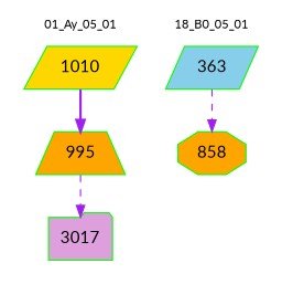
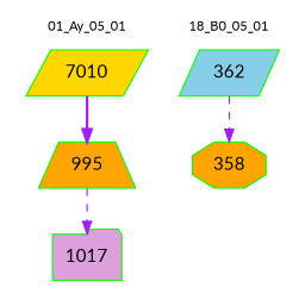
  digraph {
    fontname=Lato
    node [color=green fillcolor=orange fontname=Lato shape=parallelogram style=filled]
    edge [color=purple fontname=Lato style=dashed]
-   n1 [fillcolor=gold label=1010]
+   n1 [fillcolor=gold label=7010]
    n2 [label=995 shape=trapezium]
-   n3 [fillcolor=plum label=3017 shape=folder]
-   n4 [fillcolor=skyblue label=363]
-   n5 [label=858 shape=octagon]
+   n3 [fillcolor=plum label=1017 shape=folder]
+   n4 [fillcolor=skyblue label=362]
+   n5 [label=358 shape=octagon]
    subgraph cluster_1 {
      color=white
      fontsize=10
      label="01_Ay_05_01"
      n1
      n2
      n3
    }
    subgraph cluster_2 {
      color=white
      fontsize=10
      label="18_B0_05_01"
      n4
      n5
    }
    n1 -> n2 [style=bold]
    n2 -> n3
    n4 -> n5
  }
